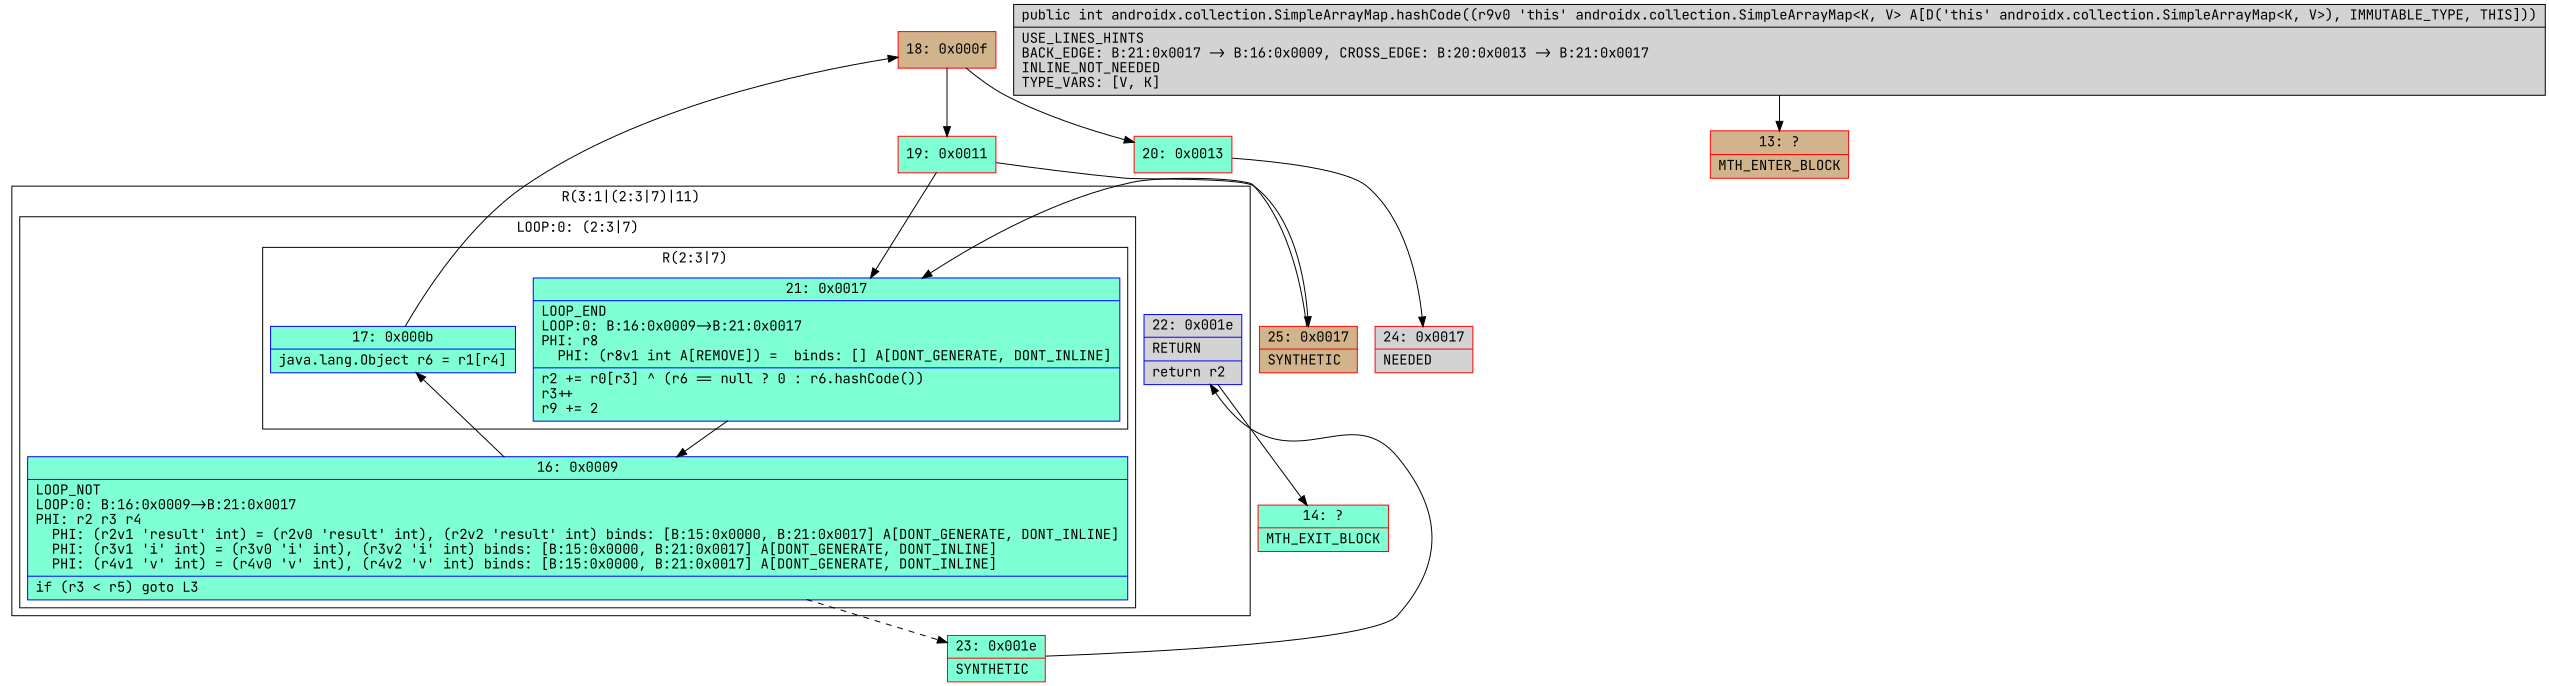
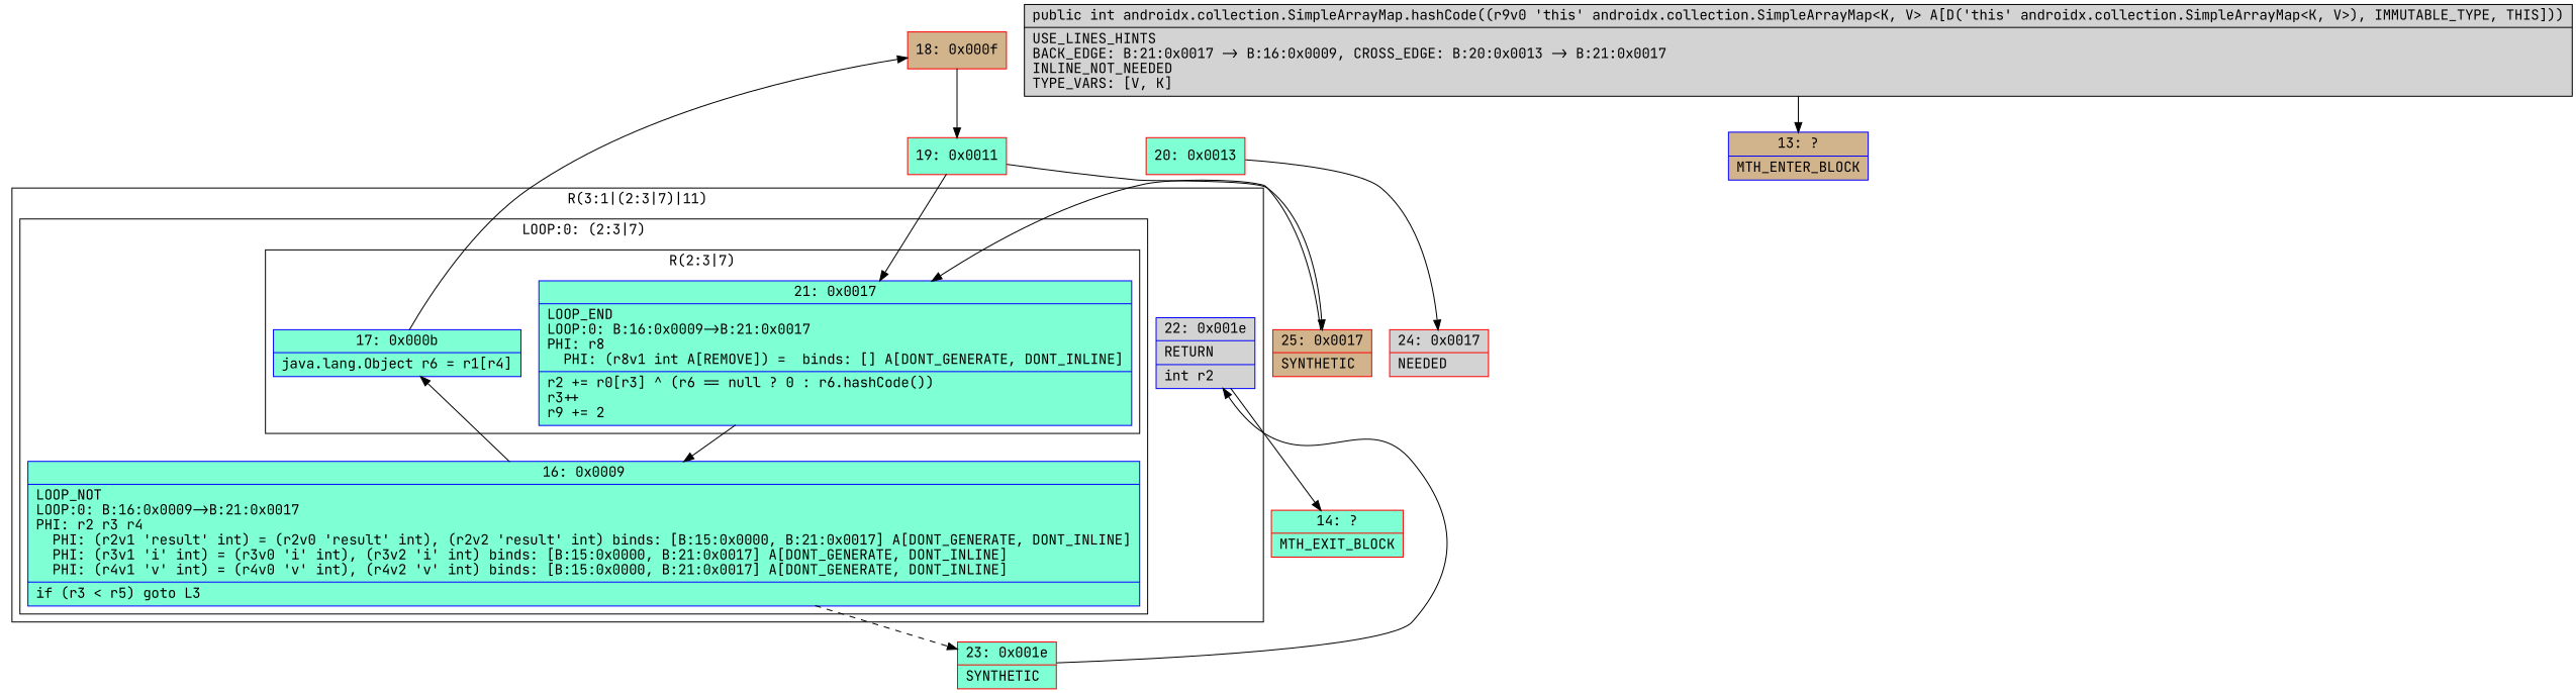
  digraph {
    fontname="JetBrains Mono"
    node [color=red fillcolor=aquamarine fontname="JetBrains Mono" shape=record style=filled]
    edge [fontname="JetBrains Mono"]
    n1 [color=blue label="{17\:\ 0x000b|java.lang.Object r6 = r1[r4]\l}"]
    n2 [color=blue label="{21\:\ 0x0017|LOOP_END\lLOOP:0: B:16:0x0009\-\>B:21:0x0017\lPHI: r8 \l  PHI: (r8v1 int A[REMOVE]) =  binds: [] A[DONT_GENERATE, DONT_INLINE]\l|r2 += r0[r3] ^ (r6 == null ? 0 : r6.hashCode())\lr3++\lr9 += 2\l}"]
    n3 [color=blue label="{16\:\ 0x0009|LOOP_NOT\lLOOP:0: B:16:0x0009\-\>B:21:0x0017\lPHI: r2 r3 r4 \l  PHI: (r2v1 'result' int) = (r2v0 'result' int), (r2v2 'result' int) binds: [B:15:0x0000, B:21:0x0017] A[DONT_GENERATE, DONT_INLINE]\l  PHI: (r3v1 'i' int) = (r3v0 'i' int), (r3v2 'i' int) binds: [B:15:0x0000, B:21:0x0017] A[DONT_GENERATE, DONT_INLINE]\l  PHI: (r4v1 'v' int) = (r4v0 'v' int), (r4v2 'v' int) binds: [B:15:0x0000, B:21:0x0017] A[DONT_GENERATE, DONT_INLINE]\l|if (r3 \< r5) goto L3\l}"]
-   n4 [color=blue fillcolor=lightgrey label="{22\:\ 0x001e|RETURN\l|return r2\l}"]
+   n4 [color=blue fillcolor=lightgrey label="{22\:\ 0x001e|RETURN\l|int r2\l}"]
    n5 [fillcolor=tan label="{18\:\ 0x000f}"]
    n6 [label="{23\:\ 0x001e|SYNTHETIC\l}"]
    n7 [label="{14\:\ ?|MTH_EXIT_BLOCK\l}"]
    n8 [label="{19\:\ 0x0011}"]
    n9 [label="{20\:\ 0x0013}"]
-   n10 [fillcolor=tan label="{13\:\ ?|MTH_ENTER_BLOCK\l}"]
+   n10 [color=blue fillcolor=tan label="{13\:\ ?|MTH_ENTER_BLOCK\l}"]
    n11 [fillcolor=tan label="{25\:\ 0x0017|SYNTHETIC\l}"]
    n12 [fillcolor=lightgrey label="{24\:\ 0x0017|NEEDED\l}"]
    n13 [fillcolor=lightgrey label="{public int androidx.collection.SimpleArrayMap.hashCode((r9v0 'this' androidx.collection.SimpleArrayMap\<K, V\> A[D('this' androidx.collection.SimpleArrayMap\<K, V\>), IMMUTABLE_TYPE, THIS]))  | USE_LINES_HINTS\lBACK_EDGE: B:21:0x0017 \-\> B:16:0x0009, CROSS_EDGE: B:20:0x0013 \-\> B:21:0x0017\lINLINE_NOT_NEEDED\lTYPE_VARS: [V, K]\l}" color=""]
    subgraph cluster_1 {
      label="R(3:1|(2:3|7)|11)"
      n4
      subgraph cluster_2 {
        label="LOOP:0: (2:3|7)"
        n3
        subgraph cluster_3 {
          label="R(2:3|7)"
          n1
          n2
        }
      }
    }
    n1 -> n5
    n2 -> n3
    n3 -> n1
    n3 -> n6 [style=dashed]
    n4 -> n7
    n5 -> n8
-   n5 -> n9
    n6 -> n4
    n8 -> n2
    n8 -> n11
    n9 -> n12
    n11 -> n2
    n13 -> n10
  }
